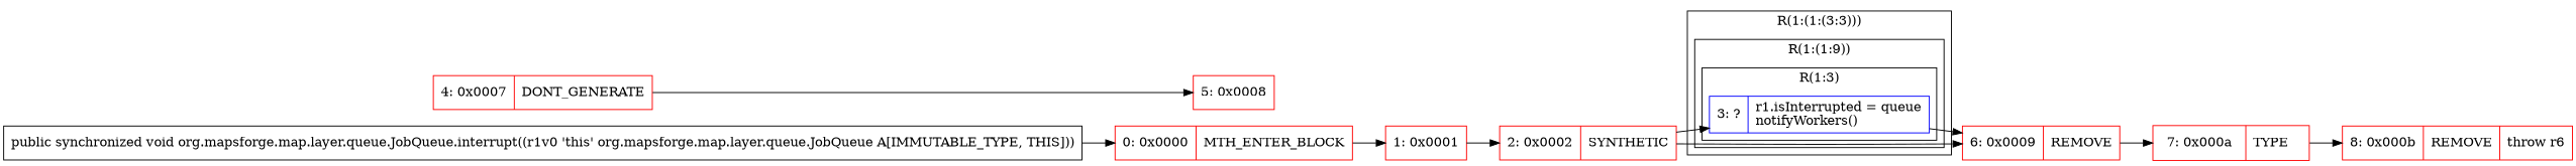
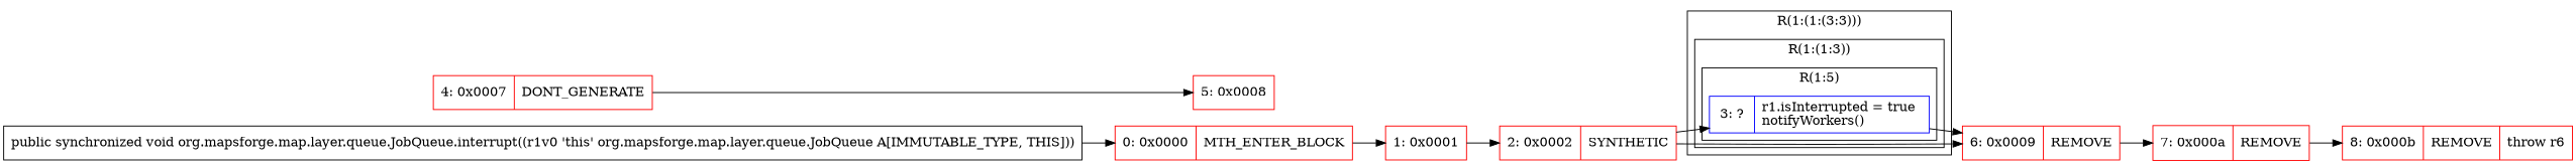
  digraph {
    rankdir=LR
    node [color=red shape=record]
-   n1 [color=blue label="{3\:\ ?|r1.isInterrupted = queue\lnotifyWorkers()\l}"]
+   n1 [color=blue label="{3\:\ ?|r1.isInterrupted = true\lnotifyWorkers()\l}"]
    n2 [label="{6\:\ 0x0009|REMOVE\l}"]
    n3 [label="{4\:\ 0x0007|DONT_GENERATE\l}"]
    n4 [label="{5\:\ 0x0008}"]
-   n5 [label="{7\:\ 0x000a|TYPE\l}"]
+   n5 [label="{7\:\ 0x000a|REMOVE\l}"]
    n6 [label="{0\:\ 0x0000|MTH_ENTER_BLOCK\l}"]
    n7 [label="{1\:\ 0x0001}"]
    n8 [label="{2\:\ 0x0002|SYNTHETIC\l}"]
    n9 [label="{8\:\ 0x000b|REMOVE\l|throw r6\l}"]
    n10 [label="{public synchronized void org.mapsforge.map.layer.queue.JobQueue.interrupt((r1v0 'this' org.mapsforge.map.layer.queue.JobQueue A[IMMUTABLE_TYPE, THIS])) }" color=""]
    subgraph cluster_1 {
      label="R(1:(1:(3:3)))"
      subgraph cluster_2 {
-       label="R(1:(1:9))"
+       label="R(1:(1:3))"
        subgraph cluster_3 {
-         label="R(1:3)"
+         label="R(1:5)"
          n1
        }
      }
    }
    n1 -> n2
    n2 -> n5
    n3 -> n4
    n5 -> n9
    n6 -> n7
    n7 -> n8
    n8 -> n1
    n8 -> n2
    n10 -> n6
  }
